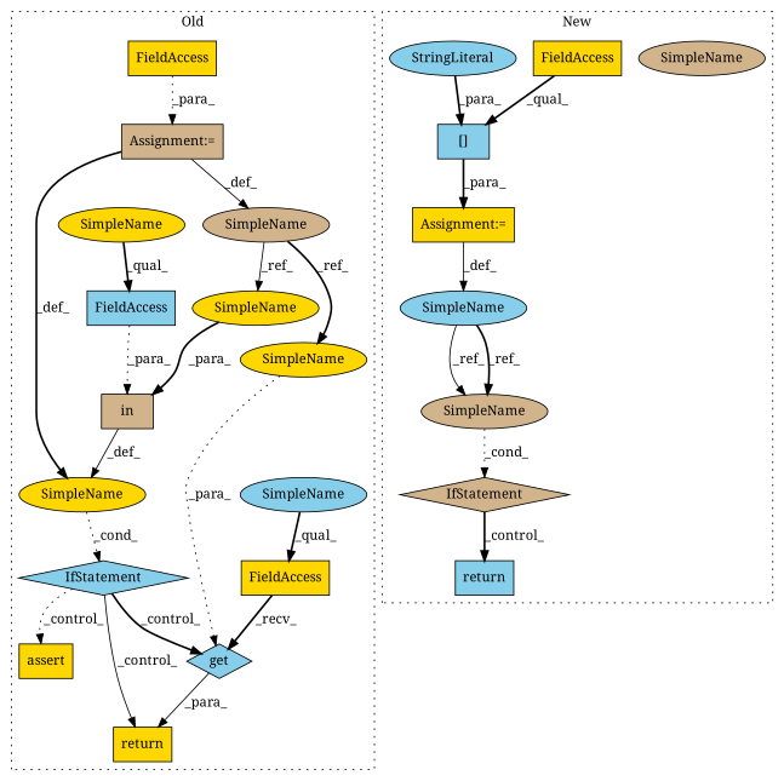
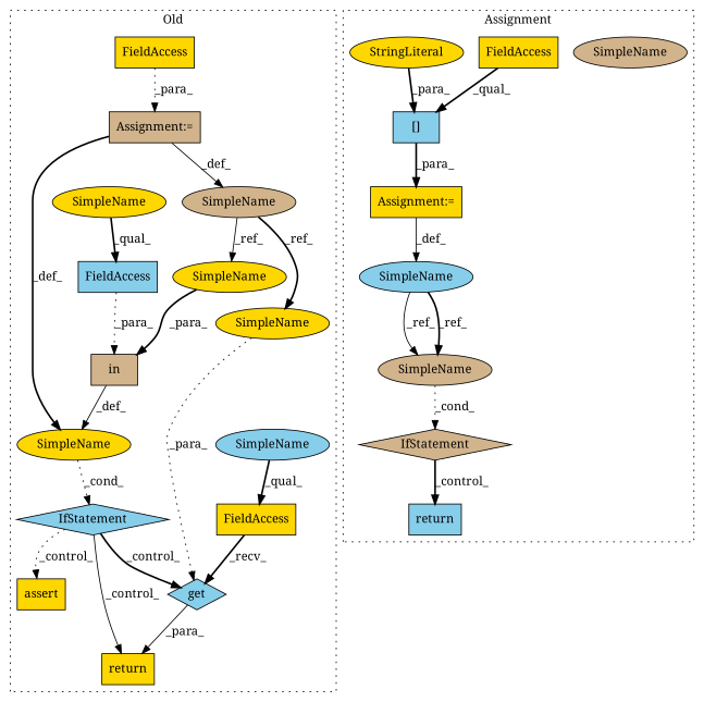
  digraph {
    fontname="Noto Serif"
    node [a=42 fillcolor=gold fontname="Noto Serif" l=7 s=2611 shape=box style=filled]
    edge [fontname="Noto Serif" style=bold]
    n1 [a=105 fillcolor=tan l=35 label=in]
    n2 [a=25 fillcolor=skyblue l="8,2" label=IfStatement s="2603,2646" shape=diamond]
    n3 [a=7 fillcolor=tan l=1 label="Assignment:=" s=2324]
    n4 [label=SimpleName shape=ellipse l="" s=""]
    n5 [a=41 label=return s=2704]
    n6 [a=22 fillcolor=skyblue l=24 label=FieldAccess s=2622]
    n7 [a=22 l=14 label=FieldAccess s=2711]
    n8 [fillcolor=tan label=SimpleName s=2317 shape=ellipse]
    n9 [a=32 fillcolor=skyblue l="4,1" label=get s="2726,2737" shape=diamond]
    n10 [a=6 label=assert s=2656]
    n11 [a=22 l=10 label=FieldAccess s=2325]
    n12 [label=SimpleName shape=ellipse]
    n13 [label=SimpleName s=2730 shape=ellipse]
    n14 [l=4 label=SimpleName s=2622 shape=ellipse]
    n15 [fillcolor=skyblue l=4 label=SimpleName s=2711 shape=ellipse]
    n16 [a=41 fillcolor=skyblue label=return s=2682]
    n17 [a=25 fillcolor=tan l="4,2" label=IfStatement s="2655,2672" shape=diamond]
    n18 [fillcolor=tan l=13 label=SimpleName s=2659 shape=ellipse]
    n19 [fillcolor=skyblue l=13 label=SimpleName s=2612 shape=ellipse]
    n20 [a=7 l=1 label="Assignment:=" s=2625]
    n21 [a=2 fillcolor=skyblue l="7,1" label="[]" s="2626,2648"]
    n22 [a=22 l=6 label=FieldAccess s=2626]
-   n23 [a=45 fillcolor=skyblue l=15 label=StringLiteral s=2633 shape=ellipse]
+   n23 [a=45 l=15 label=StringLiteral s=2633 shape=ellipse]
    n24 [fillcolor=tan l=13 label=SimpleName s=2659 shape=ellipse]
    subgraph cluster_1 {
      label=Old
      style=dotted
      n1
      n2
      n3
      n4
      n5
      n6
      n7
      n8
      n9
      n10
      n11
      n12
      n13
      n14
      n15
    }
    subgraph cluster_2 {
-     label=New
+     label=Assignment
      style=dotted
      n16
      n17
      n18
      n19
      n20
      n21
      n22
      n23
      n24
    }
    n1 -> n4 [label=_def_ style=solid]
    n2 -> n5 [label=_control_ style=solid]
    n2 -> n9 [label=_control_]
    n2 -> n10 [label=_control_ style=dotted]
    n3 -> n4 [label=_def_]
    n3 -> n8 [label=_def_ style=solid]
    n4 -> n2 [label=_cond_ style=dotted]
    n6 -> n1 [label=_para_ style=dotted]
    n7 -> n9 [label=_recv_]
    n8 -> n12 [label=_ref_ style=solid]
    n8 -> n13 [label=_ref_]
    n9 -> n5 [label=_para_ style=solid]
    n11 -> n3 [label=_para_ style=dotted]
    n12 -> n1 [label=_para_]
    n13 -> n9 [label=_para_ style=dotted]
    n14 -> n6 [label=_qual_]
    n15 -> n7 [label=_qual_]
    n17 -> n16 [label=_control_]
    n19 -> n24 [label=_ref_ style=solid]
    n19 -> n24 [label=_ref_]
    n20 -> n19 [label=_def_ style=solid]
    n21 -> n20 [label=_para_]
    n22 -> n21 [label=_qual_]
    n23 -> n21 [label=_para_]
    n24 -> n17 [label=_cond_ style=dotted]
  }
